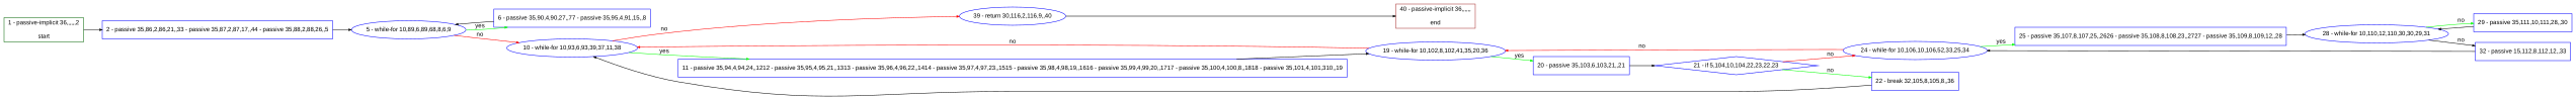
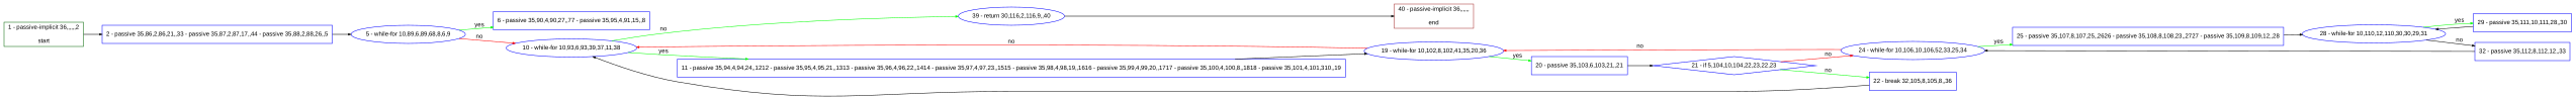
  digraph {
    bgcolor=white
    compound=true
    fillcolor="#FFFFCC"
    fontname=Arial
    fontsize=12
    pack=true
    packmode=clust
    rankdir=LR
    style="rounded,filled"
    node [color="#0000ff" compound=true fillcolor="#ffffff" fixedsize=false fontname=Arial fontsize=12 node_initialized=no shape=box style=filled]
    edge [arrowhead=normal arrowsize=0.5 arrowtail=none color="#000000" compound=true dir=forward fontcolor=black fontname=Arial fontsize=12]
    n1 [label="2 - passive 35,86,2,86,21,,33 - passive 35,87,2,87,17,,44 - passive 35,88,2,88,26,,5"]
    n2 [label="5 - while-for 10,89,6,89,68,8,6,9" shape=oval]
    n3 [label="6 - passive 35,90,4,90,27,,77 - passive 35,95,4,91,15,,8"]
    n4 [label="10 - while-for 10,93,6,93,39,37,11,38" shape=oval]
    n5 [color="#006400" label="1 - passive-implicit 36,,,,,,2\n\nstart"]
    n6 [label="11 - passive 35,94,4,94,24,,1212 - passive 35,95,4,95,21,,1313 - passive 35,96,4,96,22,,1414 - passive 35,97,4,97,23,,1515 - passive 35,98,4,98,19,,1616 - passive 35,99,4,99,20,,1717 - passive 35,100,4,100,8,,1818 - passive 35,101,4,101,310,,19"]
    n7 [label="39 - return 30,116,2,116,9,,40" shape=ellipse]
    n8 [label="19 - while-for 10,102,8,102,41,35,20,36" shape=oval]
    n9 [color="#a52a2a" label="40 - passive-implicit 36,,,,,,\n\nend"]
    n10 [label="20 - passive 35,103,6,103,21,,21"]
    n11 [label="21 - if 5,104,10,104,22,23,22,23" shape=diamond]
    n12 [label="22 - break 32,105,8,105,8,,36"]
    n13 [label="24 - while-for 10,106,10,106,52,33,25,34" shape=oval]
    n14 [label="25 - passive 35,107,8,107,25,,2626 - passive 35,108,8,108,23,,2727 - passive 35,109,8,109,12,,28"]
    n15 [label="28 - while-for 10,110,12,110,30,30,29,31" shape=oval]
    n16 [label="29 - passive 35,111,10,111,28,,30"]
-   n17 [label="32 - passive 15,112,8,112,12,,33"]
+   n17 [label="32 - passive 35,112,8,112,12,,33"]
    n1 -> n2
    n2 -> n3 [color="#00ff00" label=yes]
    n2 -> n4 [color="#ff0000" label=no]
-   n3 -> n2
    n4 -> n6 [color="#00ff00" label=yes]
-   n4 -> n7 [color="#ff0000" label=no]
+   n4 -> n7 [color="#00ff00" label=no]
    n5 -> n1
    n6 -> n8
    n7 -> n9
    n8 -> n4 [color="#ff0000" label=no]
    n8 -> n10 [color="#00ff00" label=yes]
    n10 -> n11
    n11 -> n12 [color="#00ff00" label=no]
    n11 -> n13 [color="#ff0000" label=no]
    n12 -> n4
    n13 -> n8 [color="#ff0000" label=no]
    n13 -> n14 [color="#00ff00" label=yes]
    n14 -> n15
-   n15 -> n16 [color="#00ff00" label=no]
+   n15 -> n16 [color="#00ff00" label=yes]
    n15 -> n17 [label=no]
    n16 -> n15
    n17 -> n13
  }
